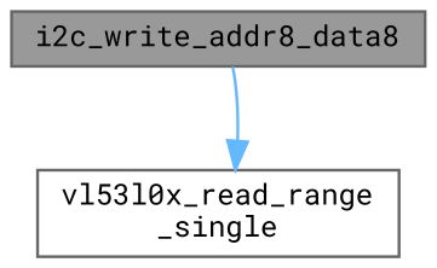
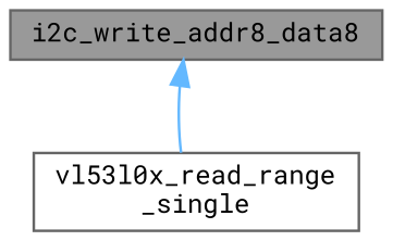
  digraph {
    rankdir=TB
    fontname="Roboto Mono"
    node [fontname="Roboto Mono" fontsize=10 shape=box style=filled]
    n1 [color=gray40 fillcolor=grey60 fontcolor=black height=0.2 label=i2c_write_addr8_data8 width=0.4]
    n2 [color=grey40 fillcolor=white height=0.2 label="vl53l0x_read_range\l_single" width=0.4]
-   n2 -> n1 [color=steelblue1 dir=back fontname="Roboto Mono" fontsize=10 labelfontname=Helvetica labelfontsize=10 style=solid]
+   n1 -> n2 [color=steelblue1 dir=back fontname="Roboto Mono" fontsize=10 labelfontname=Helvetica labelfontsize=10 style=solid]
  }
